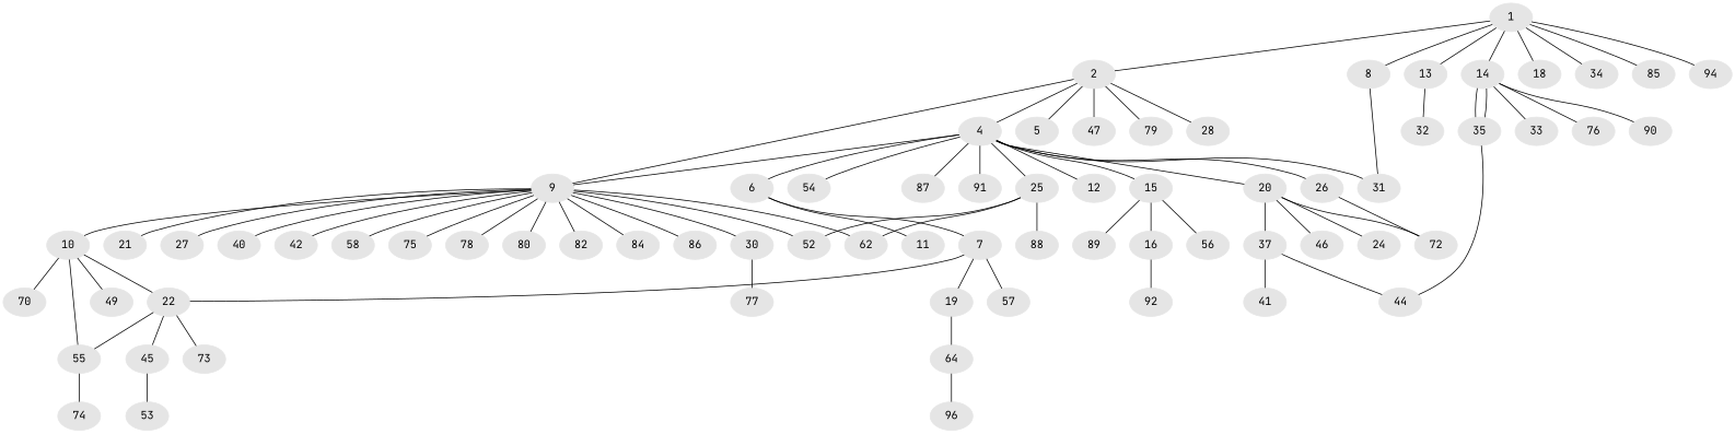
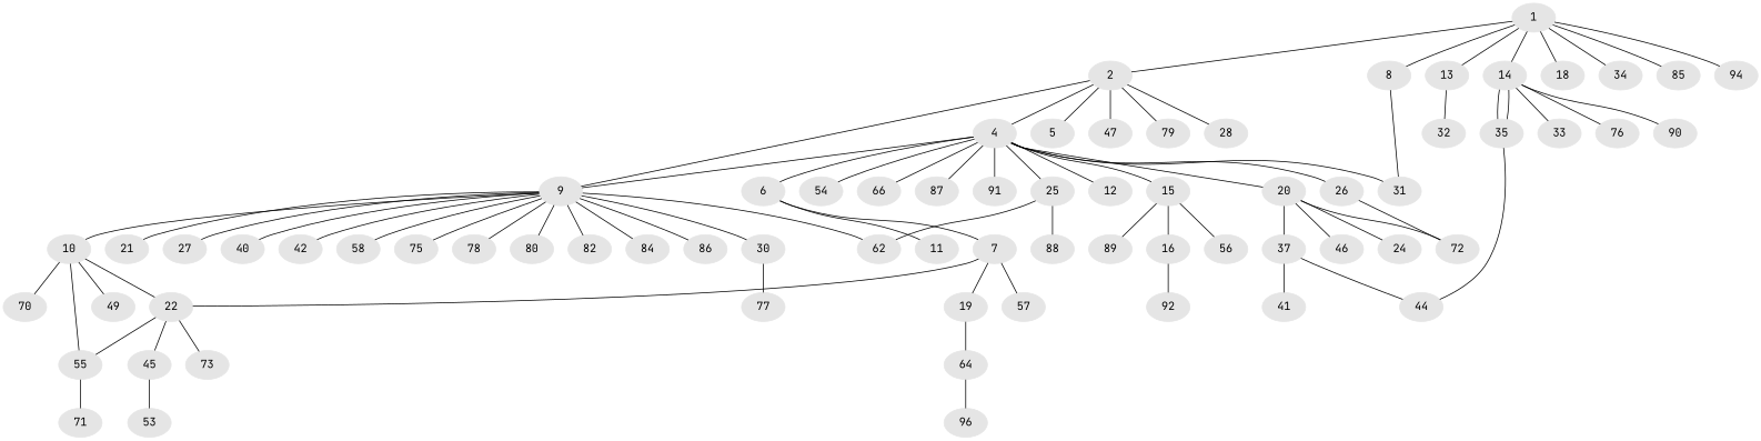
  graph {
    fontname="JetBrains Mono"
    node [color=gray90 fontname="JetBrains Mono" style=filled]
    edge [fontname="JetBrains Mono"]
    1 [super="+3"]
    2
    8
    13
    14 [super="+65"]
    18
    34
    85
    94
    28
    4 [super="+38"]
    5
    9 [super="+60"]
    47
    79
    31 [super="+61"]
    32 [super="+69"]
    33
    35 [super="+43"]
    76
    90
    46 [super="+63"]
    6 [super="+39"]
    12
    15 [super="+93"]
    20
    25 [super="+50"]
    26 [super="+48"]
    54
+   66
    87
    91
    10 [super="+29"]
    21 [super="+36"]
    27
    30 [super="+51"]
    40
    42
-   52
    58
    62 [super="+83"]
    75
    78
    80
    82
    84
    86
    7 [super="+23"]
    11
    16
    56
    89
    24
    37 [super="+68"]
    72 [super="+95"]
    88
    19 [super="+59"]
    22 [super="+81"]
    57
    64
    55 [super="+67"]
    45
    73
    49
    70
    77
-   71 [label=74]
+   71
    44
    92
    96
    41
    53
    1 -- 2
    1 -- 8
    1 -- 13
    1 -- 14
    1 -- 18
    1 -- 34
    1 -- 85
    1 -- 94
    2 -- 28
    2 -- 4
    2 -- 5
    2 -- 9
    2 -- 47
    2 -- 79
    8 -- 31
    13 -- 32
    14 -- 33
    14 -- 35
    14 -- 35
    14 -- 76
    14 -- 90
    4 -- 9 [weight=2]
    4 -- 31
    4 -- 6
    4 -- 12
    4 -- 15
    4 -- 20
    4 -- 25
    4 -- 26
    4 -- 54
+   4 -- 66
    4 -- 87
    4 -- 91
    9 -- 10
    9 -- 21
    9 -- 27
    9 -- 30
    9 -- 40
    9 -- 42
-   9 -- 52
    9 -- 58
    9 -- 62
    9 -- 75
    9 -- 78
    9 -- 80
    9 -- 82
    9 -- 84
    9 -- 86
    35 -- 44
    6 -- 7
    6 -- 11
    15 -- 16
    15 -- 56
    15 -- 89
    20 -- 46
    20 -- 24
    20 -- 37
    20 -- 72
-   25 -- 52
    25 -- 62
    25 -- 88
    26 -- 72
    10 -- 22
    10 -- 55
    10 -- 49
    10 -- 70
    30 -- 77
    7 -- 19
    7 -- 22
    7 -- 57
    16 -- 92
    37 -- 44
    37 -- 41
    19 -- 64
    22 -- 55
    22 -- 45
    22 -- 73
    64 -- 96
    55 -- 71
    45 -- 53
  }
